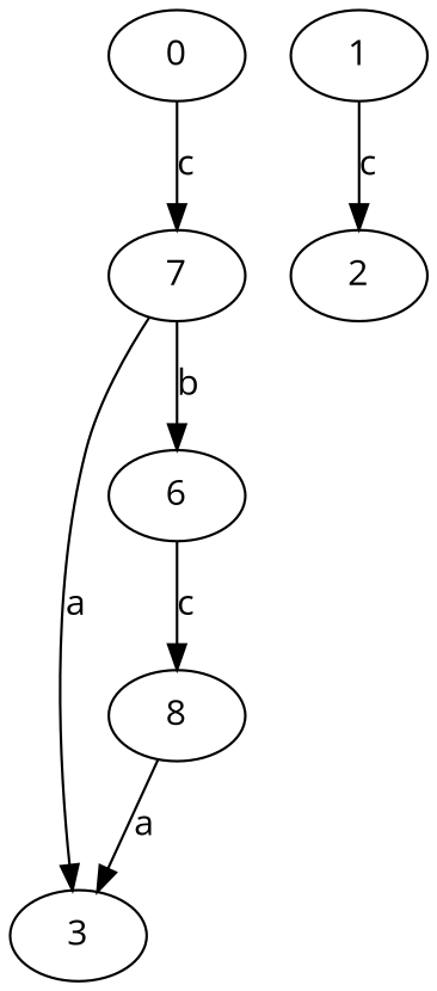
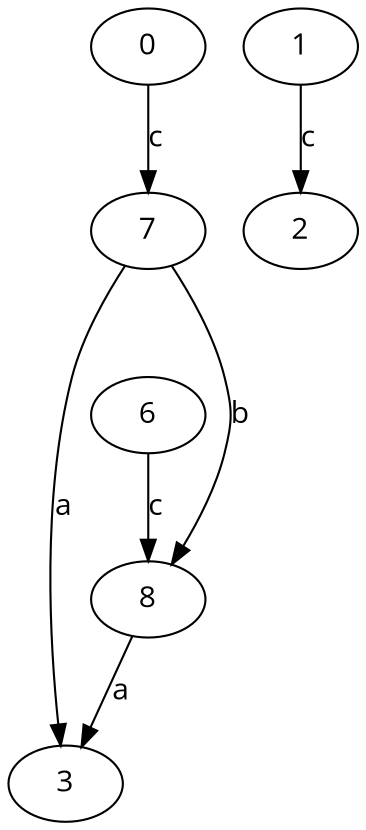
  strict digraph {
    fontname="Open Sans"
    node [fontname="Open Sans"]
    edge [fontname="Open Sans"]
    0
    7
    3
    6
    1
    2
    8
    0 -> 7 [label=c]
    7 -> 3 [label=a]
-   7 -> 6 [label=b]
+   7 -> 8 [label=b]
    6 -> 8 [label=c]
    1 -> 2 [label=c]
    8 -> 3 [label=a]
  }
